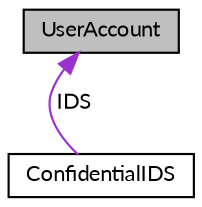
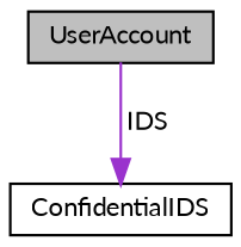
  digraph {
    fontname=Lato
    node [color=black fontname=Lato fontsize=10 shape=record style=filled]
    n1 [fillcolor=grey75 fontcolor=black height=0.2 label=UserAccount width=0.4]
    n2 [fillcolor=white height=0.2 label=ConfidentialIDS width=0.4]
-   n1 -> n2 [color=darkorchid3 dir=back fontname=Lato fontsize=10 label=" IDS" labelfontname=Helvetica labelfontsize=10 style=solid]
+   n2 -> n1 [color=darkorchid3 dir=back fontname=Lato fontsize=10 label=" IDS" labelfontname=Helvetica labelfontsize=10 style=solid]
  }
